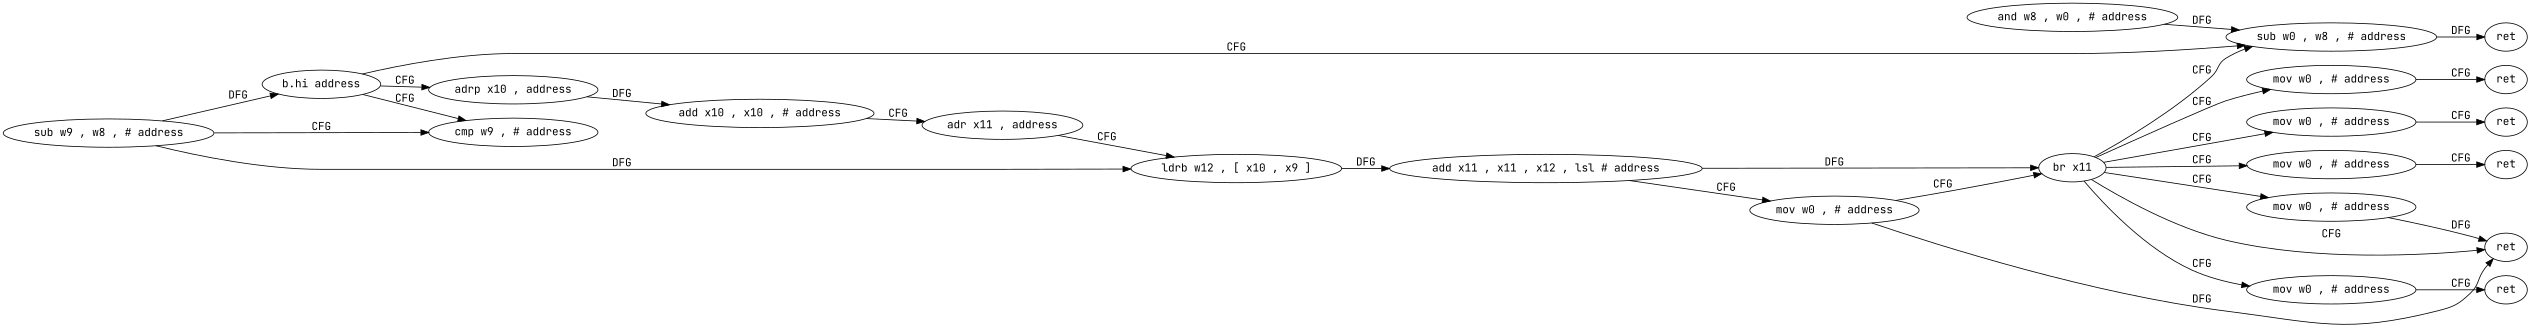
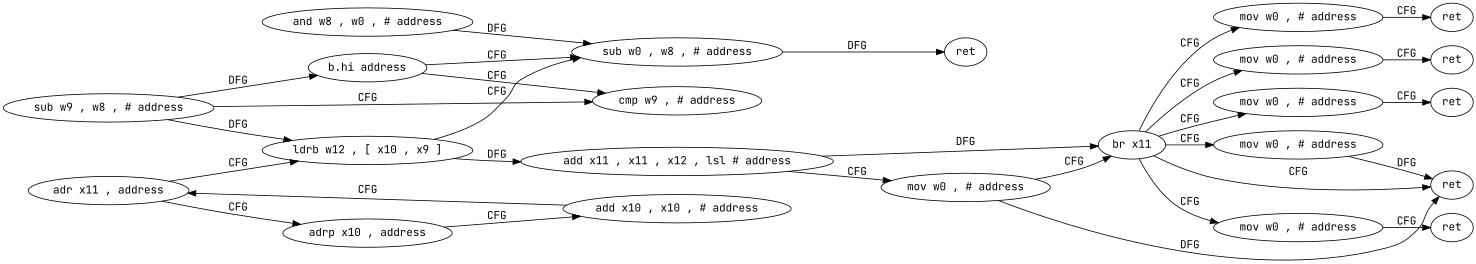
  digraph {
    fontname="JetBrains Mono"
    rankdir=LR
    node [fontname="JetBrains Mono"]
    edge [fontname="JetBrains Mono"]
    n1 [label="and w8 , w0 , # address"]
    n2 [label="sub w0 , w8 , # address"]
    n3 [label="sub w9 , w8 , # address"]
    n4 [label="cmp w9 , # address"]
    n5 [label="b.hi address"]
    n6 [label="ldrb w12 , [ x10 , x9 ]"]
    n7 [label=ret]
    n8 [label="adrp x10 , address"]
    n9 [label="add x11 , x11 , x12 , lsl # address"]
    n10 [label="add x10 , x10 , # address"]
    n11 [label="adr x11 , address"]
    n12 [label="mov w0 , # address"]
    n13 [label="br x11"]
    n14 [label=ret]
    n15 [label="mov w0 , # address"]
    n16 [label="mov w0 , # address"]
    n17 [label="mov w0 , # address"]
    n18 [label="mov w0 , # address"]
    n19 [label="mov w0 , # address"]
    n20 [label=ret]
    n21 [label=ret]
    n22 [label=ret]
    n23 [label=ret]
    n1 -> n2 [label=DFG]
    n2 -> n7 [label=DFG]
    n3 -> n4 [label=CFG]
    n3 -> n5 [label=DFG]
    n3 -> n6 [label=DFG]
    n5 -> n2 [label=CFG]
    n5 -> n4 [label=CFG]
-   n5 -> n8 [label=CFG]
+   n11 -> n8 [label=CFG]
    n6 -> n9 [label=DFG]
-   n8 -> n10 [label=DFG]
+   n8 -> n10 [label=CFG]
    n9 -> n12 [label=CFG]
    n9 -> n13 [label=DFG]
    n10 -> n11 [label=CFG]
    n11 -> n6 [label=CFG]
    n12 -> n13 [label=CFG]
    n12 -> n14 [label=DFG]
-   n13 -> n2 [label=CFG]
+   n6 -> n2 [label=CFG]
    n13 -> n14 [label=CFG]
    n13 -> n15 [label=CFG]
    n13 -> n16 [label=CFG]
    n13 -> n17 [label=CFG]
    n13 -> n18 [label=CFG]
    n13 -> n19 [label=CFG]
    n15 -> n20 [label=CFG]
    n16 -> n21 [label=CFG]
    n17 -> n22 [label=CFG]
    n18 -> n23 [label=CFG]
    n19 -> n14 [label=DFG]
  }
